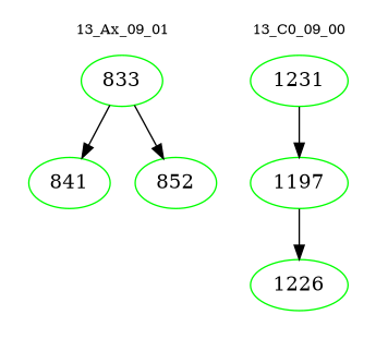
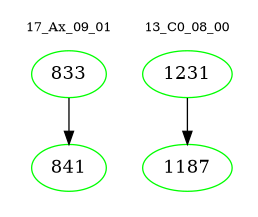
  digraph {
    fontname="DejaVu Serif"
    node [color=green fontname="DejaVu Serif"]
    edge [color=black fontname="DejaVu Serif"]
    n1 [label=841]
    n2 [label=833]
-   n3 [label=852]
    n4 [label=1231]
-   n5 [label=1197]
-   n6 [label=1226]
+   n5 [label=1187]
    subgraph cluster_1 {
      color=white
      fontsize=10
-     label="13_Ax_09_01"
+     label="17_Ax_09_01"
      n1
      n2
-     n3
    }
    subgraph cluster_2 {
      color=white
      fontsize=10
-     label="13_C0_09_00"
+     label="13_C0_08_00"
      n4
      n5
-     n6
    }
    n2 -> n1
-   n2 -> n3
    n4 -> n5
-   n5 -> n6
  }
